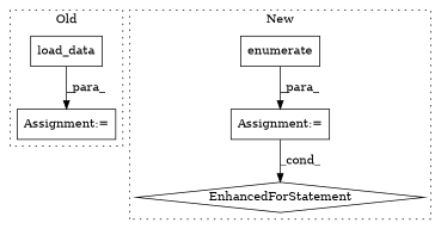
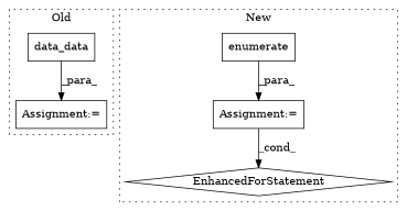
  digraph {
    node [a=32 l="10,1" s="4832,4987" shape=box]
-   n1 [label=load_data s="5274,5294"]
+   n1 [label=data_data s="5274,5294"]
    n2 [a=7 l=2 label="Assignment:=" s=5255]
    n3 [label=enumerate s="4937,4986"]
    n4 [a=70 l="92,2" label=EnhancedForStatement shape=diamond]
    n5 [a=7 l="92,2" label="Assignment:="]
    subgraph cluster_1 {
      label=Old
      style=dotted
      n1
      n2
    }
    subgraph cluster_2 {
      label=New
      style=dotted
      n3
      n4
      n5
    }
    n1 -> n2 [label=_para_]
    n3 -> n5 [label=_para_]
    n5 -> n4 [label=_cond_]
  }
